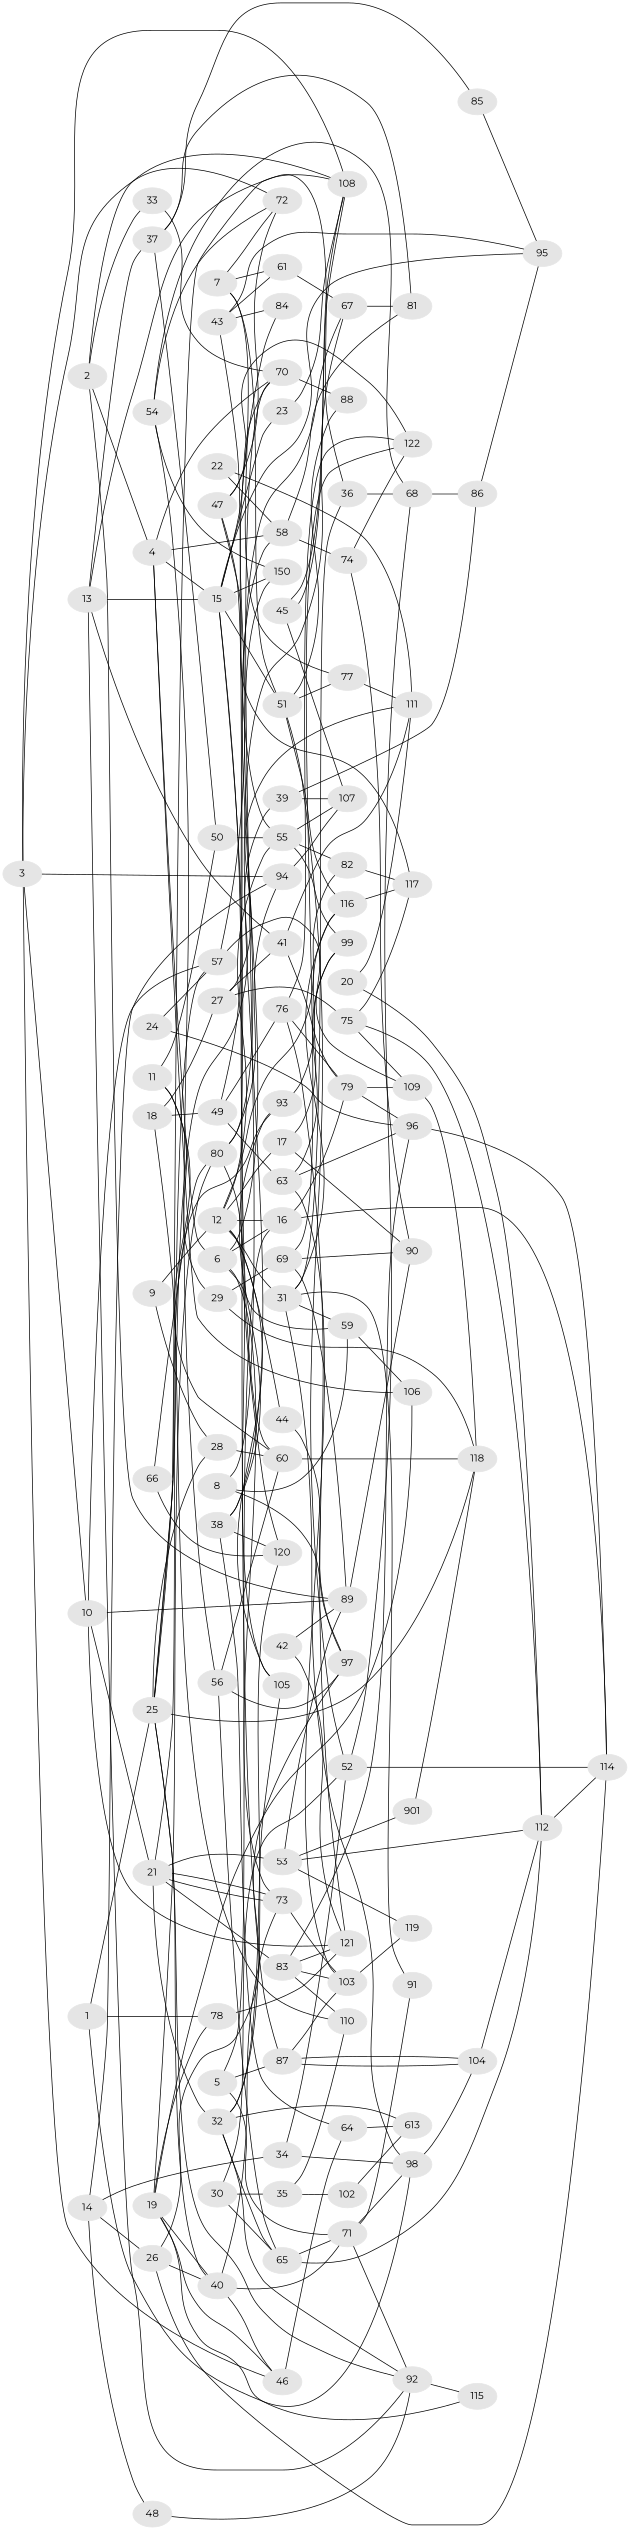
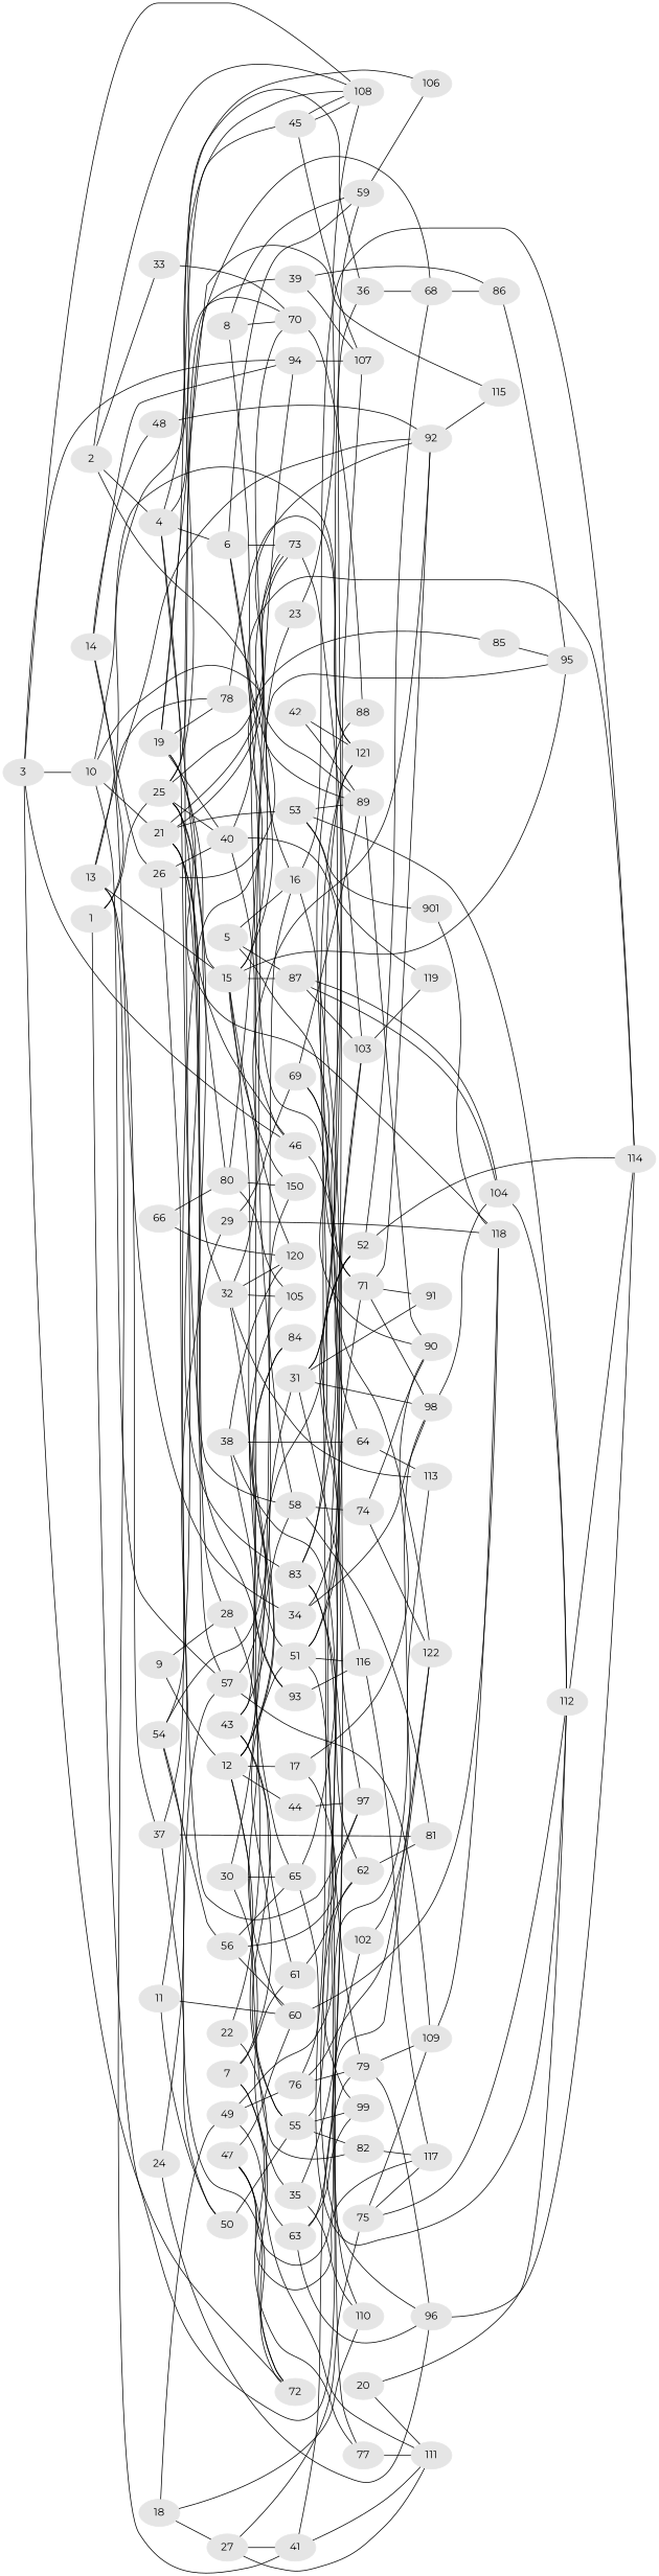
  graph {
    fontname=Montserrat
    rankdir=LR
    node [color=gray90 fontname=Montserrat style=filled]
    edge [fontname=Montserrat]
    1
    25
    78
    98
    108
    28
    92
    40
    39
    93
    118
    121
    104
    2
    4
    33
    89
    6
    15
    58
    70
    106
    90
    3
    10
    46
    72
    94
    21
    57
    64
    107
    16
    59
    73
    87
    23
    51
    95
    n40 [label=150]
    120
    81
    74
    88
    5
    71
    79
    114
    91
    103
    7
    61
    77
    52
    116
-   67
+   67 [label=62]
    111
    8
    97
    9
    12
    17
    31
    44
    55
    82
    105
    60
    32
    53
    83
    84
    109
    11
    29
    50
    69
    99
    36
    117
    13
    37
    41
    68
    85
    115
    14
    26
    34
    48
    96
    18
    27
    49
    110
    75
    63
    76
    19
    45
    80
    20
    112
    65
-   113 [label=613]
+   113
    n106 [label=901]
    119
    22
    24
    86
    122
    30
    35
    102
    38
    42
    43
    47
    54
    56
    66
    1 -- 25
    1 -- 78
    1 -- 98
    25 -- 108
    25 -- 28
    25 -- 92
    25 -- 40
    25 -- 39
    25 -- 93
    25 -- 118
    78 -- 121
    98 -- 104
    28 -- 60
    92 -- 115
    40 -- 46
    40 -- 73
    40 -- 71
    39 -- 107
    39 -- 86
    93 -- 116
    104 -- 112
    2 -- 108
    2 -- 4
    2 -- 33
    2 -- 89
    4 -- 6
    4 -- 15
    4 -- 58
    4 -- 70
    4 -- 106
    33 -- 70
    89 -- 90
    6 -- 58
    6 -- 16
    6 -- 59
    6 -- 73
    15 -- 70
    15 -- 87
    15 -- 23
    15 -- 51
    15 -- 95
    15 -- n40
    15 -- 120
    58 -- 81
    58 -- 74
    70 -- 88
    3 -- 108
    3 -- 10
    3 -- 46
    3 -- 72
    3 -- 94
    10 -- 121
    10 -- 89
    10 -- 21
    10 -- 57
    46 -- 64
    94 -- 107
    21 -- 57
    21 -- 73
    21 -- 73
    21 -- 32
    21 -- 53
    21 -- 83
    57 -- 84
    57 -- 109
    64 -- 113
    16 -- 79
    16 -- 114
    59 -- 106
    73 -- 103
    87 -- 104
    87 -- 104
    87 -- 103
    23 -- 108
    51 -- 88
    51 -- 77
    51 -- 52
    51 -- 116
    74 -- 90
    74 -- 122
    5 -- 16
    5 -- 87
    5 -- 71
    71 -- 98
    71 -- 92
    71 -- 91
    79 -- 109
    79 -- 96
    103 -- 119
    7 -- 72
    7 -- 51
    7 -- 61
    7 -- 77
    61 -- 67
    77 -- 111
    52 -- 114
    52 -- 68
    116 -- 117
    67 -- 81
    8 -- 70
    8 -- 59
    8 -- 97
    9 -- 28
    9 -- 12
    12 -- 16
    12 -- 17
    12 -- 31
    12 -- 44
    12 -- 55
    12 -- 82
    12 -- 105
    17 -- 90
    17 -- 99
    31 -- 98
    31 -- 59
    31 -- 91
    31 -- 116
    31 -- 36
    44 -- 97
    55 -- 107
    55 -- 82
    55 -- 99
    82 -- 117
    60 -- 118
    32 -- 92
    32 -- 120
    32 -- 105
    32 -- 65
    32 -- 113
    53 -- 89
    53 -- 112
    53 -- n106
    53 -- 119
    83 -- 121
    83 -- 103
    83 -- 96
    83 -- 110
    109 -- 118
    11 -- 60
    11 -- 29
    11 -- 50
    29 -- 118
    29 -- 69
    50 -- 55
    69 -- 89
    69 -- 90
    69 -- 122
    36 -- 68
    13 -- 92
    13 -- 15
    13 -- 36
    13 -- 37
    13 -- 41
    37 -- 81
    37 -- 50
    37 -- 85
    41 -- 79
    41 -- 111
    68 -- 86
    85 -- 95
    14 -- 94
    14 -- 26
    14 -- 34
    14 -- 48
    26 -- 40
    26 -- 114
    26 -- 97
    34 -- 98
    34 -- 52
    48 -- 92
    96 -- 114
    18 -- 27
    18 -- 49
    18 -- 110
    27 -- 111
    27 -- 41
    27 -- 75
    49 -- 67
    49 -- 63
    49 -- 76
    75 -- 109
    75 -- 117
    75 -- 112
    63 -- 103
    63 -- 99
    63 -- 96
    76 -- 121
    76 -- 79
    76 -- 122
    19 -- 78
    19 -- 40
    19 -- 46
    19 -- 115
-   19 -- 106
+   19 -- 45
    19 -- 80
    45 -- 108
    45 -- 108
    45 -- 107
    80 -- 94
    80 -- n40
    80 -- 105
    20 -- 111
    20 -- 112
    112 -- 114
    65 -- 71
    65 -- 112
    n106 -- 118
    22 -- 58
    22 -- 111
    24 -- 57
    24 -- 96
    86 -- 95
    30 -- 52
    30 -- 65
    30 -- 35
    35 -- 110
    35 -- 102
    102 -- 113
    38 -- 93
    38 -- 64
    38 -- 120
    38 -- 67
    42 -- 121
    42 -- 89
    43 -- 95
    43 -- 61
    43 -- 55
    43 -- 84
    47 -- 72
    47 -- 60
    47 -- 117
    47 -- 122
    54 -- 72
    54 -- n40
    54 -- 68
    54 -- 56
    56 -- 97
    56 -- 60
    56 -- 65
    66 -- 120
    66 -- 80
  }
